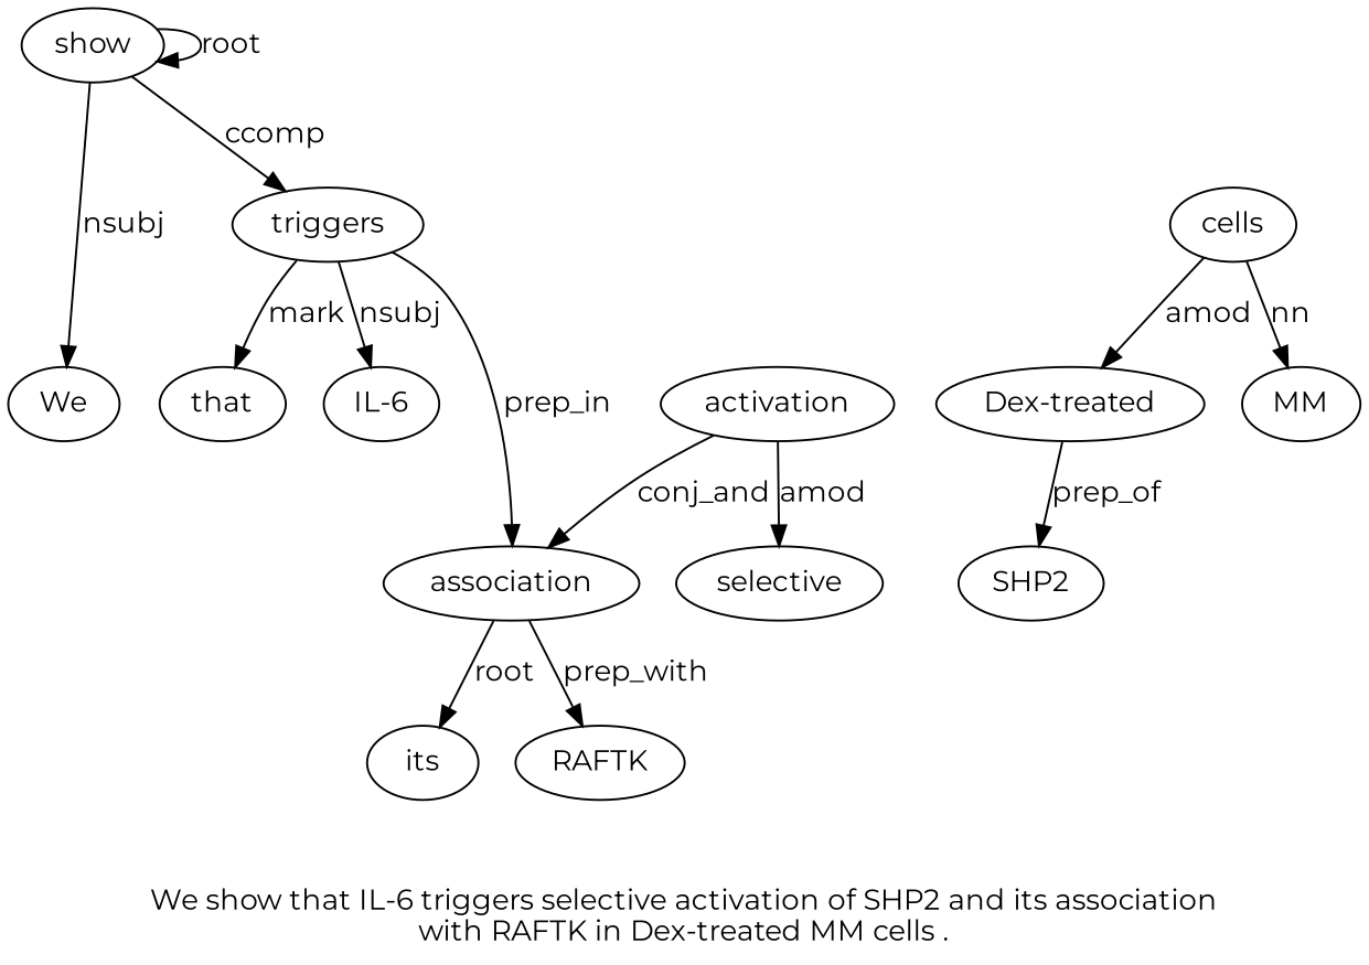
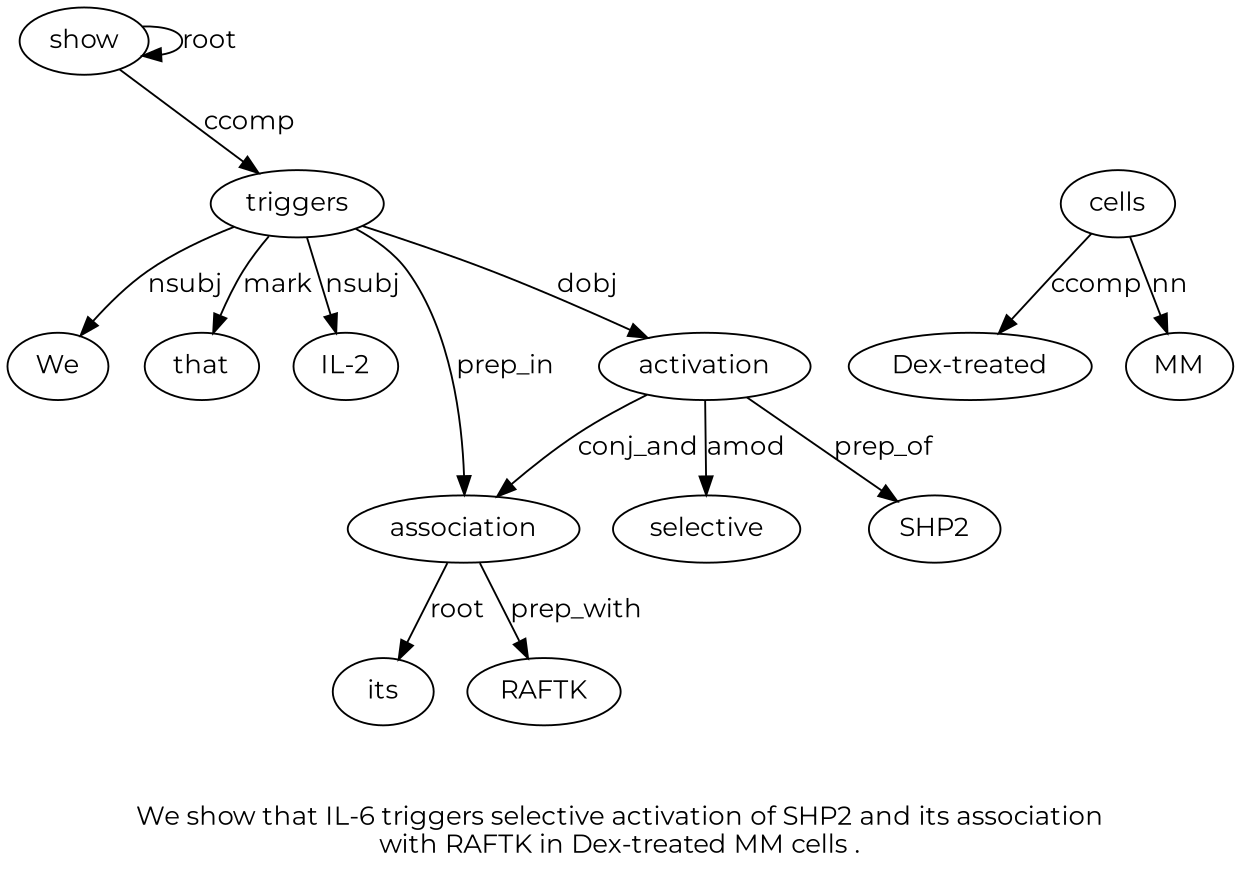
  digraph {
    fontname=Montserrat
    label="We show that IL-6 triggers selective activation of SHP2 and its association\nwith RAFTK in Dex-treated MM cells ."
    node [fillcolor=white fontname=Montserrat style=filled]
    edge [fontname=Montserrat]
    n1 [label=show]
    n2 [label=We]
    n3 [label=triggers]
    n4 [label=that]
-   n5 [label="IL-6"]
+   n5 [label="IL-2"]
    n6 [label=activation]
    n7 [label=association]
    n8 [label=selective]
    n9 [label=SHP2]
    n10 [label=cells]
    n11 [label="Dex-treated"]
    n12 [label=MM]
    n13 [label=its]
    n14 [label=RAFTK]
    n1 -> n1 [label=root]
-   n1 -> n2 [label=nsubj]
+   n3 -> n2 [label=nsubj]
    n1 -> n3 [label=ccomp]
    n3 -> n4 [label=mark]
    n3 -> n5 [label=nsubj]
+   n3 -> n6 [label=dobj]
    n3 -> n7 [label=prep_in]
    n6 -> n7 [label=conj_and]
    n6 -> n8 [label=amod]
-   n11 -> n9 [label=prep_of]
+   n6 -> n9 [label=prep_of]
    n7 -> n13 [label=root]
    n7 -> n14 [label=prep_with]
-   n10 -> n11 [label=amod]
+   n10 -> n11 [label=ccomp]
    n10 -> n12 [label=nn]
  }
